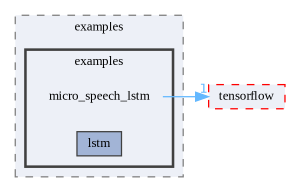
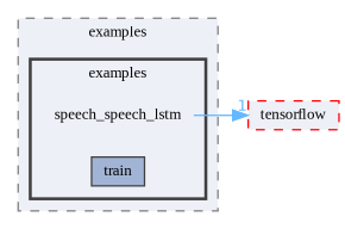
  digraph {
    compound=true
    rankdir=LR
    fontname="Liberation Serif"
    node [fontname="Liberation Serif" fontsize=10 shape=box]
-   n1 [height=0.2 label=micro_speech_lstm shape=plaintext width=0.4]
-   n2 [color=grey25 fillcolor="#a2b4d6" height=0.2 label=lstm style=filled width=0.4]
+   n1 [height=0.2 label=speech_speech_lstm shape=plaintext width=0.4]
+   n2 [color=grey25 fillcolor="#a2b4d6" height=0.2 label=train style=filled width=0.4]
    n3 [color=red fillcolor="#edf0f7" height=0.2 label=tensorflow style="filled,dashed" width=0.4]
    subgraph cluster_1 {
      bgcolor="#edf0f7"
      fontsize=10
      label=examples
      pencolor=grey50
      style="filled,dashed"
      subgraph cluster_2 {
        bgcolor="#edf0f7"
        fontsize=10
        pencolor=grey25
        style="filled,bold"
        n1
        n2
      }
    }
    n1 -> n3 [color=steelblue1 fontcolor=steelblue1 fontname="Liberation Serif" fontsize=10 headlabel=1 labeldistance=1.5 labelfontname=Helvetica labelfontsize=10]
  }
